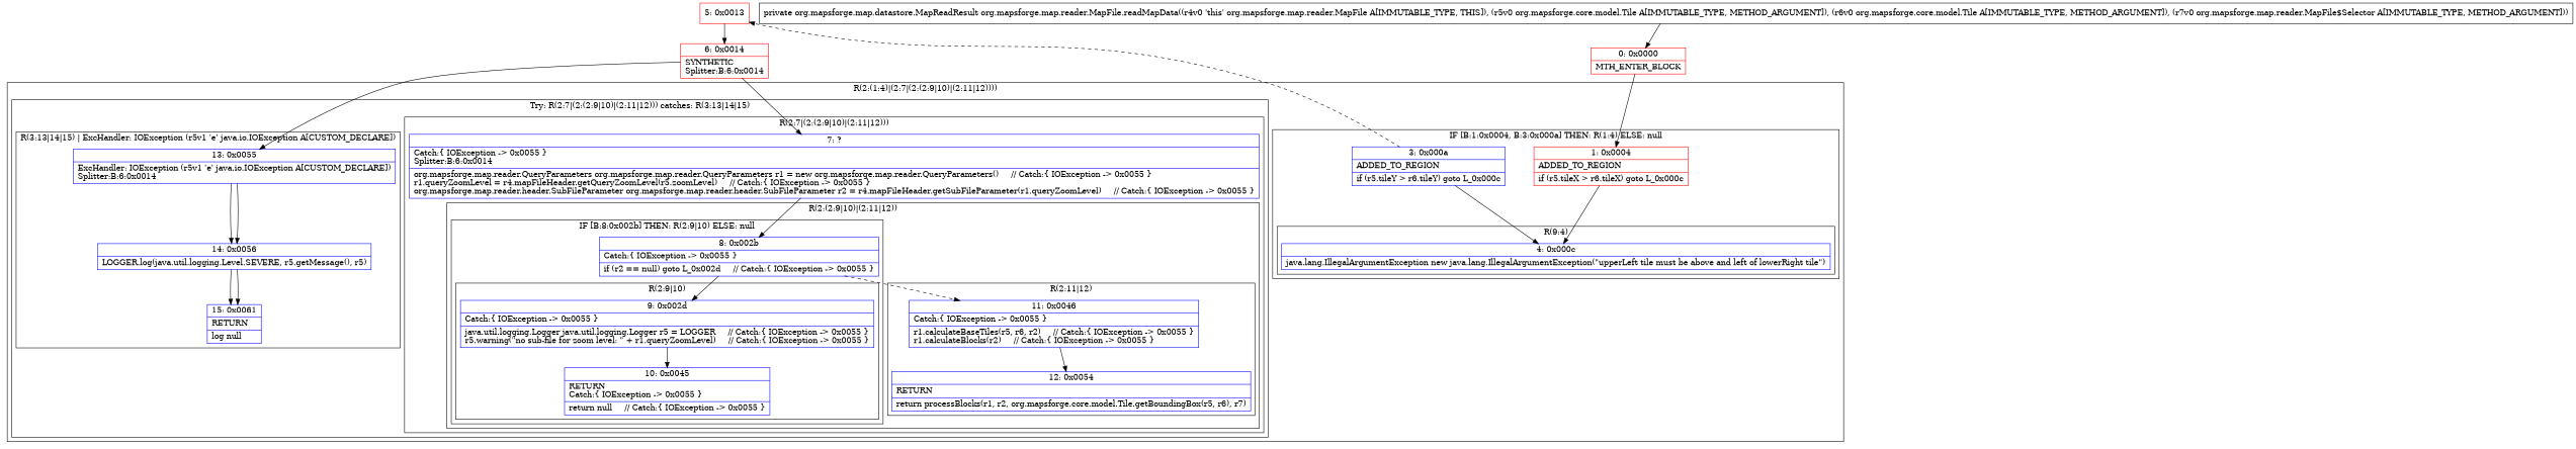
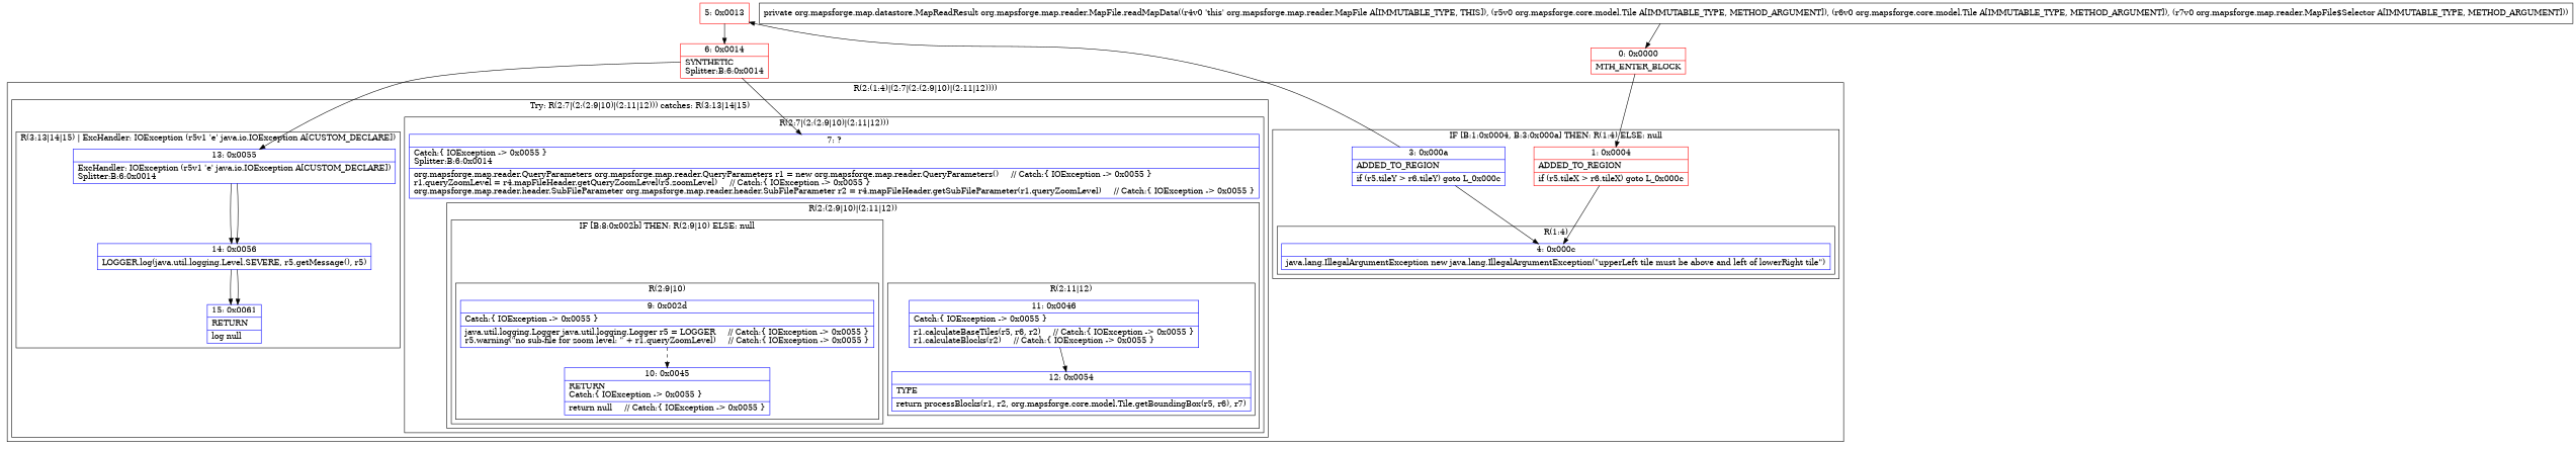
  digraph {
    node [color=blue shape=record]
    n1 [label="{4\:\ 0x000c|java.lang.IllegalArgumentException new java.lang.IllegalArgumentException(\"upperLeft tile must be above and left of lowerRight tile\")\l}"]
    n2 [color=red label="{1\:\ 0x0004|ADDED_TO_REGION\l|if (r5.tileX \> r6.tileX) goto L_0x000c\l}"]
    n3 [label="{3\:\ 0x000a|ADDED_TO_REGION\l|if (r5.tileY \> r6.tileY) goto L_0x000c\l}"]
    n4 [label="{9\:\ 0x002d|Catch:\{ IOException \-\> 0x0055 \}\l|java.util.logging.Logger java.util.logging.Logger r5 = LOGGER     \/\/ Catch:\{ IOException \-\> 0x0055 \}\lr5.warning(\"no sub\-file for zoom level: \" + r1.queryZoomLevel)     \/\/ Catch:\{ IOException \-\> 0x0055 \}\l}"]
    n5 [label="{10\:\ 0x0045|RETURN\lCatch:\{ IOException \-\> 0x0055 \}\l|return null     \/\/ Catch:\{ IOException \-\> 0x0055 \}\l}"]
-   n6 [label="{8\:\ 0x002b|Catch:\{ IOException \-\> 0x0055 \}\l|if (r2 == null) goto L_0x002d     \/\/ Catch:\{ IOException \-\> 0x0055 \}\l}"]
    n7 [label="{11\:\ 0x0046|Catch:\{ IOException \-\> 0x0055 \}\l|r1.calculateBaseTiles(r5, r6, r2)     \/\/ Catch:\{ IOException \-\> 0x0055 \}\lr1.calculateBlocks(r2)     \/\/ Catch:\{ IOException \-\> 0x0055 \}\l}"]
-   n8 [label="{12\:\ 0x0054|RETURN\l|return processBlocks(r1, r2, org.mapsforge.core.model.Tile.getBoundingBox(r5, r6), r7)\l}"]
+   n8 [label="{12\:\ 0x0054|TYPE\l|return processBlocks(r1, r2, org.mapsforge.core.model.Tile.getBoundingBox(r5, r6), r7)\l}"]
    n9 [label="{7\:\ ?|Catch:\{ IOException \-\> 0x0055 \}\lSplitter:B:6:0x0014\l|org.mapsforge.map.reader.QueryParameters org.mapsforge.map.reader.QueryParameters r1 = new org.mapsforge.map.reader.QueryParameters()     \/\/ Catch:\{ IOException \-\> 0x0055 \}\lr1.queryZoomLevel = r4.mapFileHeader.getQueryZoomLevel(r5.zoomLevel)     \/\/ Catch:\{ IOException \-\> 0x0055 \}\lorg.mapsforge.map.reader.header.SubFileParameter org.mapsforge.map.reader.header.SubFileParameter r2 = r4.mapFileHeader.getSubFileParameter(r1.queryZoomLevel)     \/\/ Catch:\{ IOException \-\> 0x0055 \}\l}"]
    n10 [label="{13\:\ 0x0055|ExcHandler: IOException (r5v1 'e' java.io.IOException A[CUSTOM_DECLARE])\lSplitter:B:6:0x0014\l}"]
    n11 [label="{14\:\ 0x0056|LOGGER.log(java.util.logging.Level.SEVERE, r5.getMessage(), r5)\l}"]
    n12 [label="{15\:\ 0x0061|RETURN\l|log null\l}"]
    n13 [color=red label="{5\:\ 0x0013}"]
    n14 [color=red label="{6\:\ 0x0014|SYNTHETIC\lSplitter:B:6:0x0014\l}"]
    n15 [color=red label="{0\:\ 0x0000|MTH_ENTER_BLOCK\l}"]
    n16 [label="{private org.mapsforge.map.datastore.MapReadResult org.mapsforge.map.reader.MapFile.readMapData((r4v0 'this' org.mapsforge.map.reader.MapFile A[IMMUTABLE_TYPE, THIS]), (r5v0 org.mapsforge.core.model.Tile A[IMMUTABLE_TYPE, METHOD_ARGUMENT]), (r6v0 org.mapsforge.core.model.Tile A[IMMUTABLE_TYPE, METHOD_ARGUMENT]), (r7v0 org.mapsforge.map.reader.MapFile$Selector A[IMMUTABLE_TYPE, METHOD_ARGUMENT])) }" color=""]
    subgraph cluster_1 {
      label="R(2:(1:4)|(2:7|(2:(2:9|10)|(2:11|12))))"
      subgraph cluster_2 {
        label="IF [B:1:0x0004, B:3:0x000a] THEN: R(1:4) ELSE: null"
        n2
        n3
        subgraph cluster_3 {
-         label="R(9:4)"
+         label="R(1:4)"
          n1
        }
      }
      subgraph cluster_4 {
        label="Try: R(2:7|(2:(2:9|10)|(2:11|12))) catches: R(3:13|14|15)"
        subgraph cluster_5 {
          label="R(2:7|(2:(2:9|10)|(2:11|12)))"
          n9
          subgraph cluster_6 {
            label="R(2:(2:9|10)|(2:11|12))"
            subgraph cluster_7 {
              label="IF [B:8:0x002b] THEN: R(2:9|10) ELSE: null"
-             n6
              subgraph cluster_8 {
                label="R(2:9|10)"
                n4
                n5
              }
            }
            subgraph cluster_9 {
              label="R(2:11|12)"
              n7
              n8
            }
          }
        }
        subgraph cluster_10 {
          label="R(3:13|14|15) | ExcHandler: IOException (r5v1 'e' java.io.IOException A[CUSTOM_DECLARE])\l"
          n10
          n11
          n12
        }
      }
    }
    subgraph cluster_11 {
      label="R(3:13|14|15) | ExcHandler: IOException (r5v1 'e' java.io.IOException A[CUSTOM_DECLARE])\l"
    }
    n2 -> n1
    n3 -> n1
-   n3 -> n13 [style=dashed]
-   n4 -> n5
-   n6 -> n4
-   n6 -> n7 [style=dashed]
+   n3 -> n13 [style=solid]
+   n4 -> n5 [style=dashed]
    n7 -> n8
-   n9 -> n6
    n10 -> n11
    n10 -> n11
    n11 -> n12
    n11 -> n12
    n13 -> n14
    n14 -> n9
    n14 -> n10
    n15 -> n2
    n16 -> n15
  }
